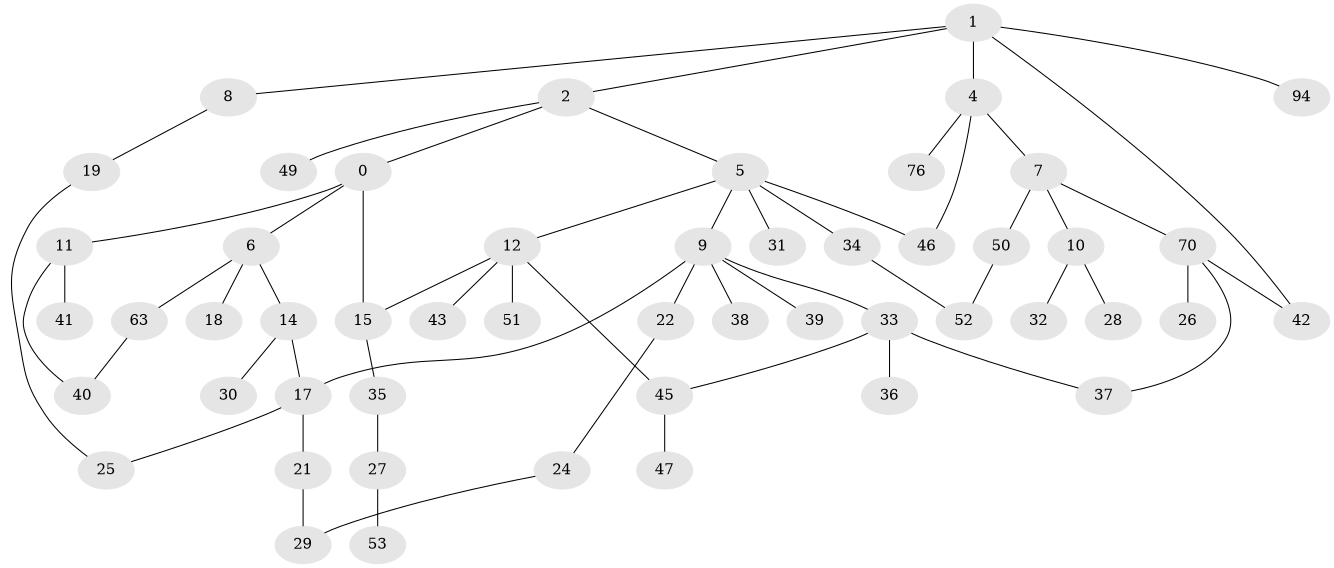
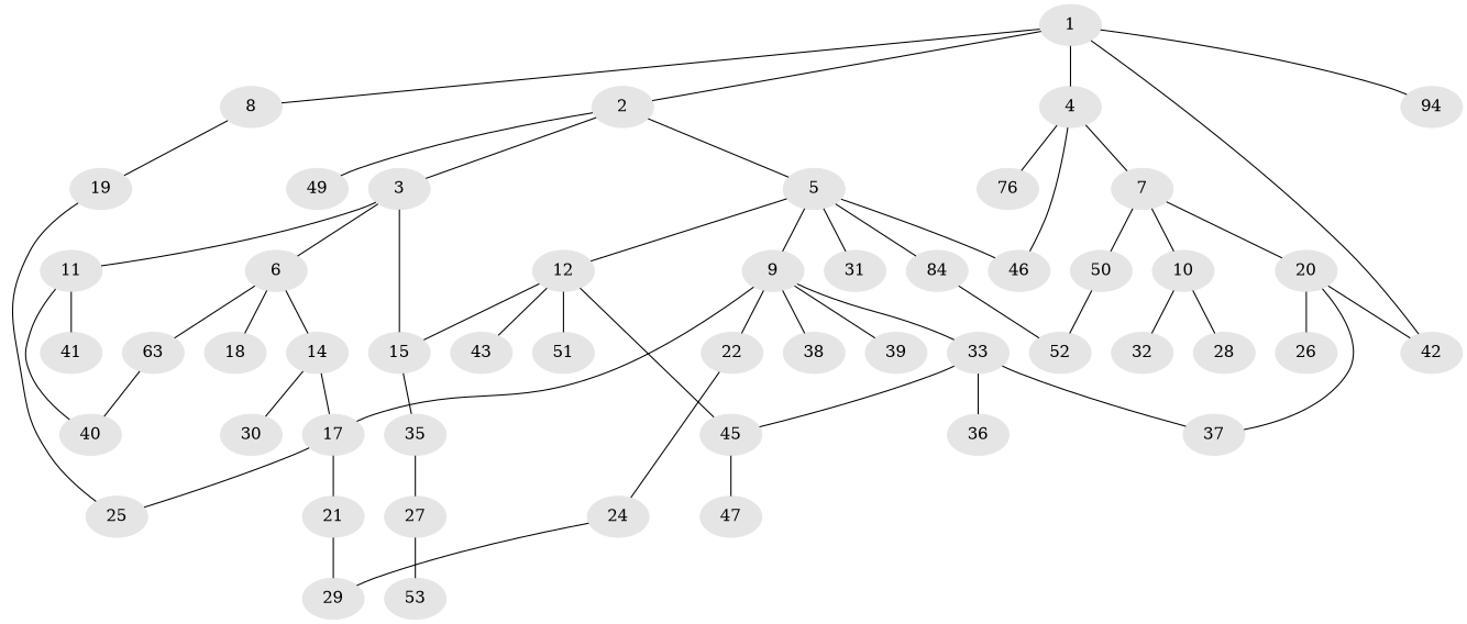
  graph {
    node [color=gray90 style=filled]
    1
    2
    4
    8
    42
    n6 [label=94]
-   3 [label=0]
+   3
    5
    49
    7
    n11 [label=76]
    46
    19
    6
    11
    15
    9
    12
    31
-   34
+   34 [label=84]
    n21 [label=63]
    14
    18
    40
    41
    35
    10
-   20 [label=70]
+   20
    50
    17
    22
    33
    38
    39
    43
    45
    51
    52
    30
    28
    32
    26
    37
    25
    21
    24
    36
    47
    27
    29
    53
    1 -- 2
    1 -- 4
    1 -- 8
    1 -- 42
    1 -- n6
    2 -- 3
    2 -- 5
    2 -- 49
    4 -- 7
    4 -- n11
    4 -- 46
    8 -- 19
    3 -- 6
    3 -- 11
    3 -- 15
    5 -- 46
    5 -- 9
    5 -- 12
    5 -- 31
    5 -- 34
    7 -- 10
    7 -- 20
    7 -- 50
    19 -- 25
    6 -- n21
    6 -- 14
    6 -- 18
    11 -- 40
    11 -- 41
    15 -- 35
    9 -- 17
    9 -- 22
    9 -- 33
    9 -- 38
    9 -- 39
    12 -- 15
    12 -- 43
    12 -- 45
    12 -- 51
    34 -- 52
    n21 -- 40
    14 -- 17
    14 -- 30
    35 -- 27
    10 -- 28
    10 -- 32
    20 -- 42
    20 -- 26
    20 -- 37
    50 -- 52
    17 -- 25
    17 -- 21
    22 -- 24
    33 -- 45
    33 -- 37
    33 -- 36
    45 -- 47
    21 -- 29
    24 -- 29
    27 -- 53
  }
